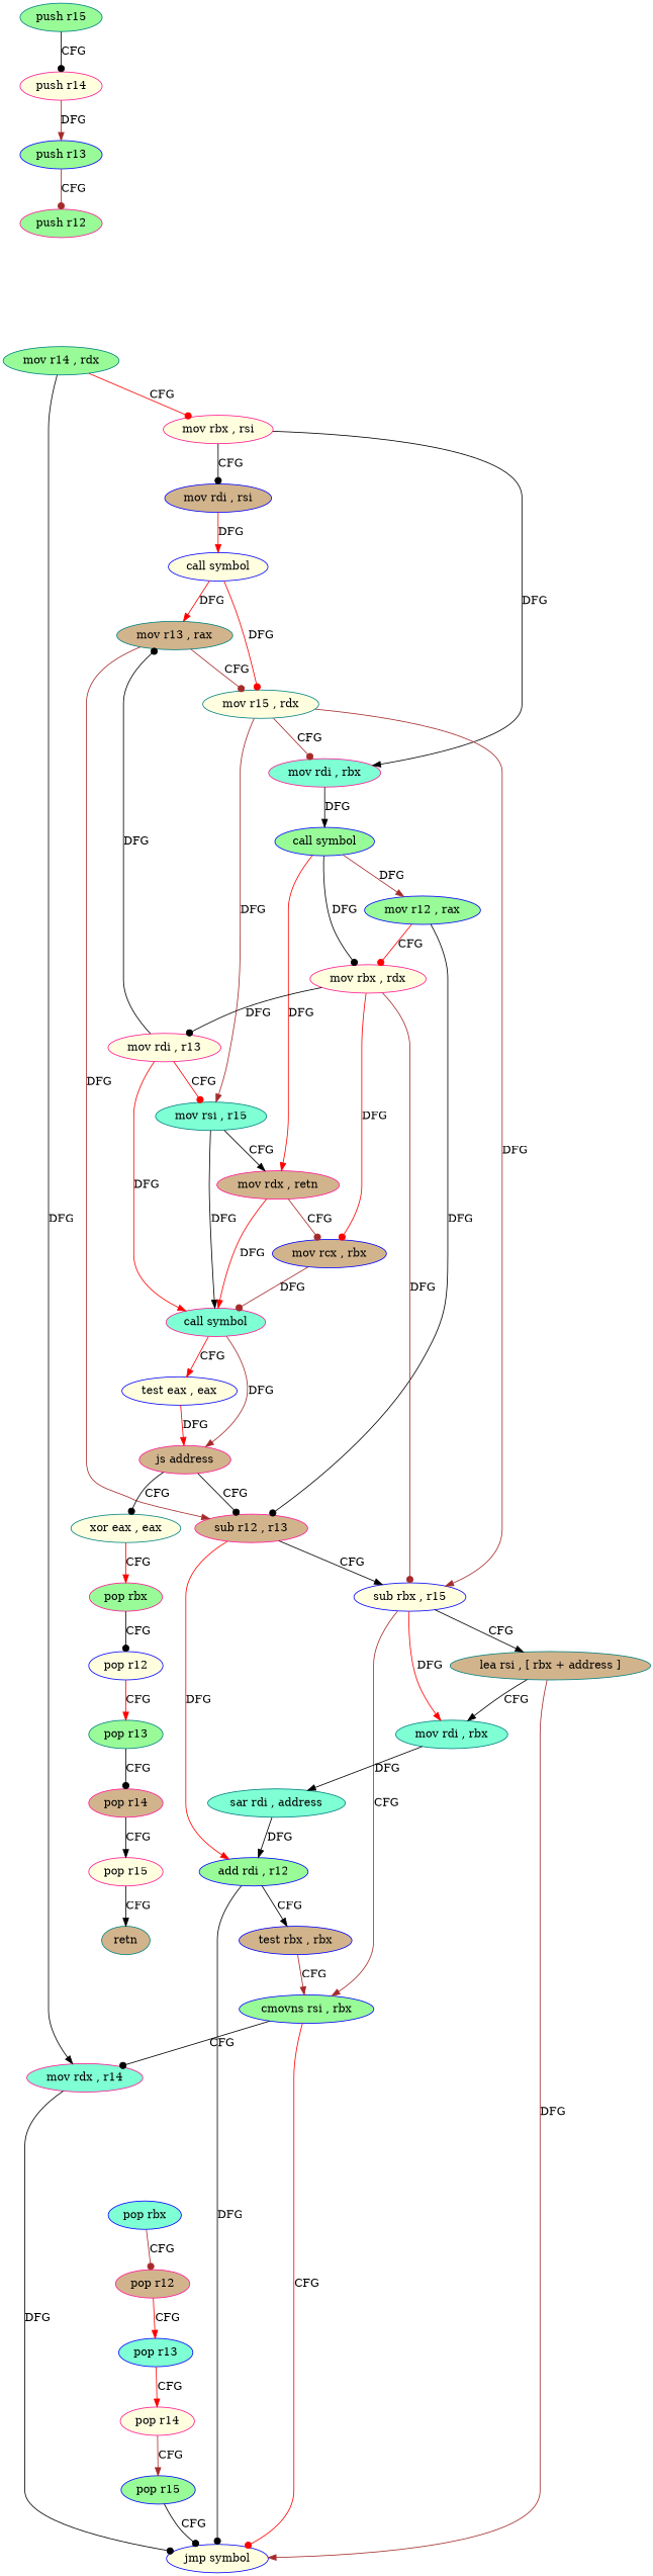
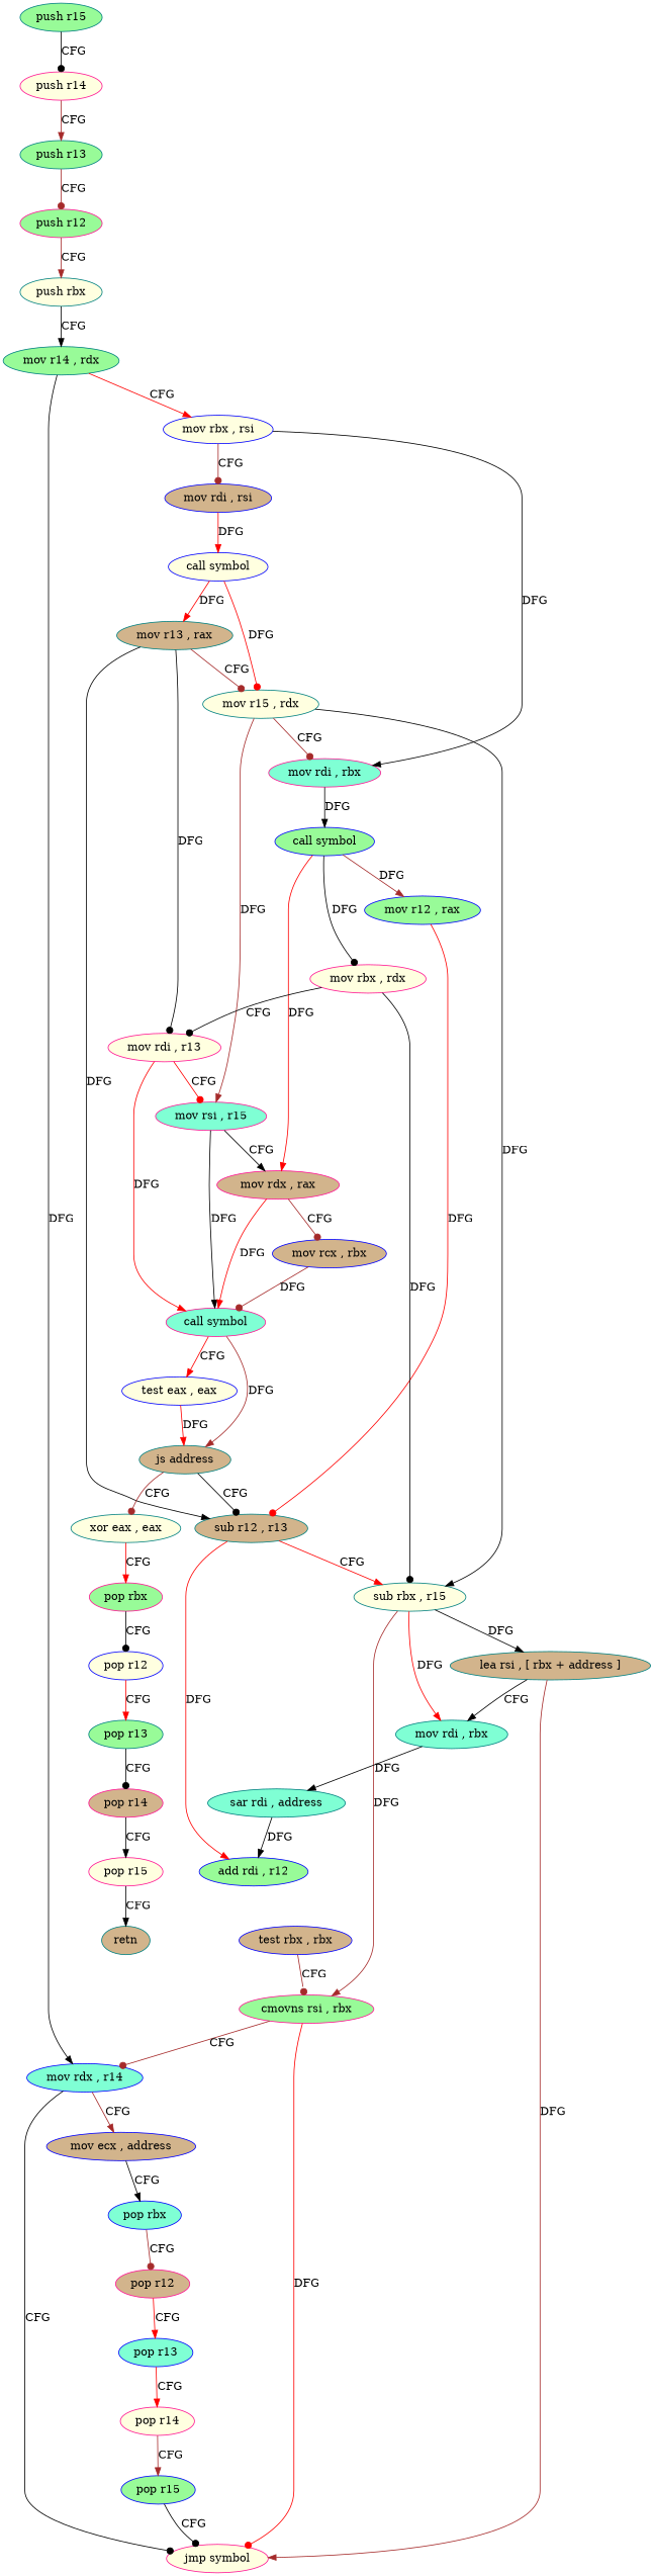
  digraph {
    node [color=blue fillcolor=lightyellow style=filled]
    edge [arrowhead=normal color=black]
    n1 [color=teal fillcolor=palegreen label="push r15"]
    n2 [color=deeppink label="push r14"]
-   n3 [fillcolor=palegreen label="push r13"]
+   n3 [color=teal fillcolor=palegreen label="push r13"]
    n4 [color=deeppink fillcolor=palegreen label="push r12"]
+   n5 [color=teal label="push rbx"]
    n6 [color=teal fillcolor=palegreen label="mov r14 , rdx"]
-   n7 [color=deeppink label="mov rbx , rsi"]
-   n8 [color=deeppink fillcolor=aquamarine label="mov rdx , r14"]
+   n7 [label="mov rbx , rsi"]
+   n8 [fillcolor=aquamarine label="mov rdx , r14"]
    n9 [fillcolor=tan label="mov rdi , rsi"]
    n10 [color=deeppink fillcolor=aquamarine label="mov rdi , rbx"]
-   n11 [label="jmp symbol"]
+   n11 [color=deeppink label="jmp symbol"]
+   n12 [fillcolor=tan label="mov ecx , address"]
    n13 [label="call symbol"]
    n14 [fillcolor=palegreen label="call symbol"]
    n15 [color=teal fillcolor=tan label="mov r13 , rax"]
    n16 [color=teal label="mov r15 , rdx"]
    n17 [color=deeppink label="mov rdi , r13"]
-   n18 [color=deeppink fillcolor=tan label="sub r12 , r13"]
-   n19 [color=teal fillcolor=aquamarine label="mov rsi , r15"]
-   n20 [label="sub rbx , r15"]
+   n18 [color=teal fillcolor=tan label="sub r12 , r13"]
+   n19 [color=deeppink fillcolor=aquamarine label="mov rsi , r15"]
+   n20 [color=teal label="sub rbx , r15"]
    n21 [color=deeppink fillcolor=aquamarine label="call symbol"]
    n22 [fillcolor=palegreen label="add rdi , r12"]
-   n23 [color=deeppink fillcolor=tan label="mov rdx , retn"]
+   n23 [color=deeppink fillcolor=tan label="mov rdx , rax"]
    n24 [color=teal fillcolor=tan label="lea rsi , [ rbx + address ]"]
    n25 [color=teal fillcolor=aquamarine label="mov rdi , rbx"]
-   n26 [fillcolor=palegreen label="cmovns rsi , rbx"]
+   n26 [color=deeppink fillcolor=palegreen label="cmovns rsi , rbx"]
    n27 [fillcolor=palegreen label="mov r12 , rax"]
    n28 [color=deeppink label="mov rbx , rdx"]
    n29 [fillcolor=tan label="mov rcx , rbx"]
    n30 [label="test eax , eax"]
-   n31 [color=deeppink fillcolor=tan label="js address"]
+   n31 [color=teal fillcolor=tan label="js address"]
    n32 [color=teal label="xor eax , eax"]
    n33 [color=deeppink fillcolor=palegreen label="pop rbx"]
    n34 [label="pop r12"]
    n35 [fillcolor=tan label="test rbx , rbx"]
    n36 [color=teal fillcolor=palegreen label="pop r13"]
    n37 [color=deeppink fillcolor=tan label="pop r14"]
    n38 [color=deeppink label="pop r15"]
    n39 [color=teal fillcolor=tan label=retn]
    n40 [color=teal fillcolor=aquamarine label="sar rdi , address"]
    n41 [fillcolor=aquamarine label="pop rbx"]
    n42 [color=deeppink fillcolor=tan label="pop r12"]
    n43 [fillcolor=aquamarine label="pop r13"]
    n44 [color=deeppink label="pop r14"]
    n45 [fillcolor=palegreen label="pop r15"]
    n1 -> n2 [arrowhead=dot label=CFG]
-   n2 -> n3 [color=brown label=DFG]
+   n2 -> n3 [color=brown label=CFG]
    n3 -> n4 [arrowhead=dot color=brown label=CFG]
-   n6 -> n7 [arrowhead=dot color=red label=CFG]
+   n4 -> n5 [color=brown label=CFG]
+   n5 -> n6 [label=CFG]
+   n6 -> n7 [color=red label=CFG]
    n6 -> n8 [label=DFG]
-   n7 -> n9 [arrowhead=dot label=CFG]
+   n7 -> n9 [arrowhead=dot color=brown label=CFG]
    n7 -> n10 [label=DFG]
-   n8 -> n11 [arrowhead=dot label=DFG]
+   n8 -> n11 [arrowhead=dot label=CFG]
+   n8 -> n12 [color=brown label=CFG]
    n9 -> n13 [color=red label=DFG]
    n10 -> n14 [label=DFG]
+   n12 -> n41 [label=CFG]
    n13 -> n15 [color=red label=DFG]
    n13 -> n16 [arrowhead=dot color=red label=DFG]
    n14 -> n23 [color=red label=DFG]
    n14 -> n27 [color=brown label=DFG]
    n14 -> n28 [arrowhead=dot label=DFG]
    n15 -> n16 [arrowhead=dot color=brown label=CFG]
-   n17 -> n15 [arrowhead=dot label=DFG]
-   n15 -> n18 [color=brown label=DFG]
+   n15 -> n17 [arrowhead=dot label=DFG]
+   n15 -> n18 [label=DFG]
    n16 -> n10 [arrowhead=dot color=brown label=CFG]
    n16 -> n19 [color=brown label=DFG]
-   n16 -> n20 [color=brown label=DFG]
+   n16 -> n20 [label=DFG]
    n17 -> n19 [arrowhead=dot color=red label=CFG]
    n17 -> n21 [color=red label=DFG]
-   n18 -> n20 [label=CFG]
+   n18 -> n20 [color=red label=CFG]
    n18 -> n22 [color=red label=DFG]
    n19 -> n21 [label=DFG]
    n19 -> n23 [label=CFG]
-   n20 -> n24 [label=CFG]
+   n20 -> n24 [label=DFG]
    n20 -> n25 [color=red label=DFG]
-   n20 -> n26 [color=brown label=CFG]
+   n20 -> n26 [color=brown label=DFG]
    n21 -> n30 [color=red label=CFG]
    n21 -> n31 [color=brown label=DFG]
-   n22 -> n11 [arrowhead=dot label=DFG]
-   n22 -> n35 [label=CFG]
    n23 -> n21 [color=red label=DFG]
    n23 -> n29 [arrowhead=dot color=brown label=CFG]
    n24 -> n11 [color=brown label=DFG]
    n24 -> n25 [label=CFG]
    n25 -> n40 [label=DFG]
-   n26 -> n8 [arrowhead=dot label=CFG]
-   n26 -> n11 [arrowhead=dot color=red label=CFG]
-   n27 -> n18 [arrowhead=dot label=DFG]
-   n27 -> n28 [arrowhead=dot color=red label=CFG]
-   n28 -> n17 [arrowhead=dot label=DFG]
-   n28 -> n20 [arrowhead=dot color=brown label=DFG]
-   n28 -> n29 [arrowhead=dot color=red label=DFG]
+   n26 -> n8 [arrowhead=dot color=brown label=CFG]
+   n26 -> n11 [arrowhead=dot color=red label=DFG]
+   n27 -> n18 [arrowhead=dot color=red label=DFG]
+   n28 -> n17 [arrowhead=dot label=CFG]
+   n28 -> n20 [arrowhead=dot label=DFG]
    n29 -> n21 [arrowhead=dot color=brown label=DFG]
    n30 -> n31 [color=red label=DFG]
    n31 -> n18 [arrowhead=dot label=CFG]
-   n31 -> n32 [arrowhead=dot label=CFG]
+   n31 -> n32 [arrowhead=dot color=brown label=CFG]
    n32 -> n33 [color=red label=CFG]
    n33 -> n34 [arrowhead=dot label=CFG]
    n34 -> n36 [color=red label=CFG]
-   n35 -> n26 [color=brown label=CFG]
+   n35 -> n26 [arrowhead=dot color=brown label=CFG]
    n36 -> n37 [arrowhead=dot label=CFG]
    n37 -> n38 [label=CFG]
    n38 -> n39 [label=CFG]
    n40 -> n22 [label=DFG]
    n41 -> n42 [arrowhead=dot color=brown label=CFG]
    n42 -> n43 [color=red label=CFG]
    n43 -> n44 [color=red label=CFG]
    n44 -> n45 [color=brown label=CFG]
    n45 -> n11 [arrowhead=dot label=CFG]
  }
